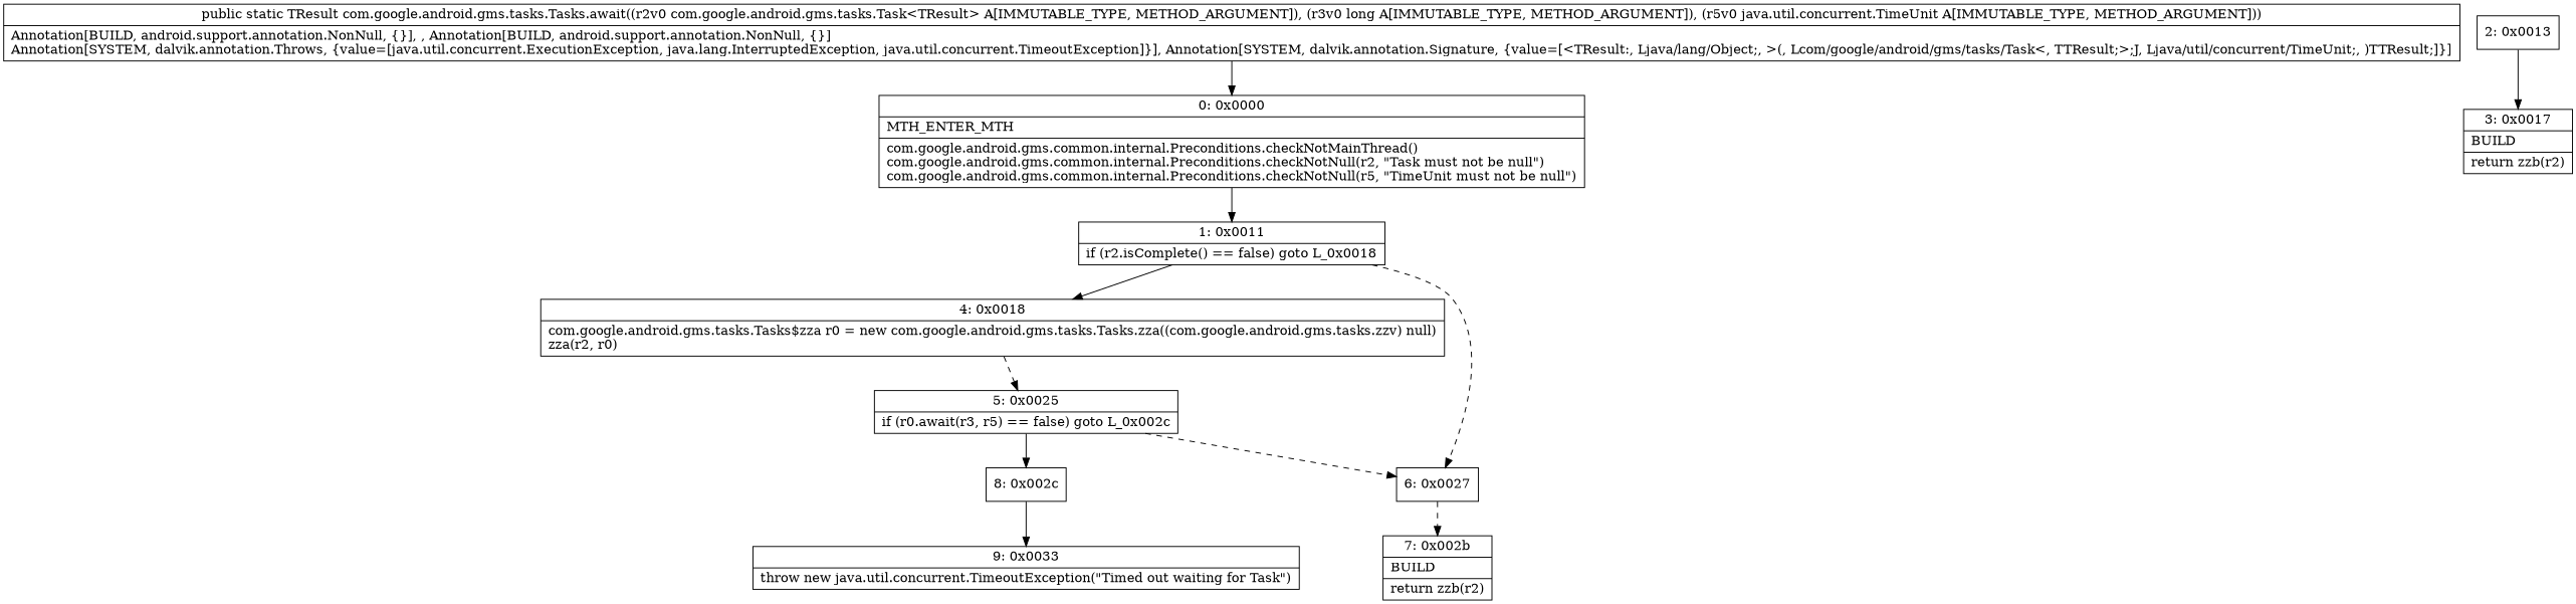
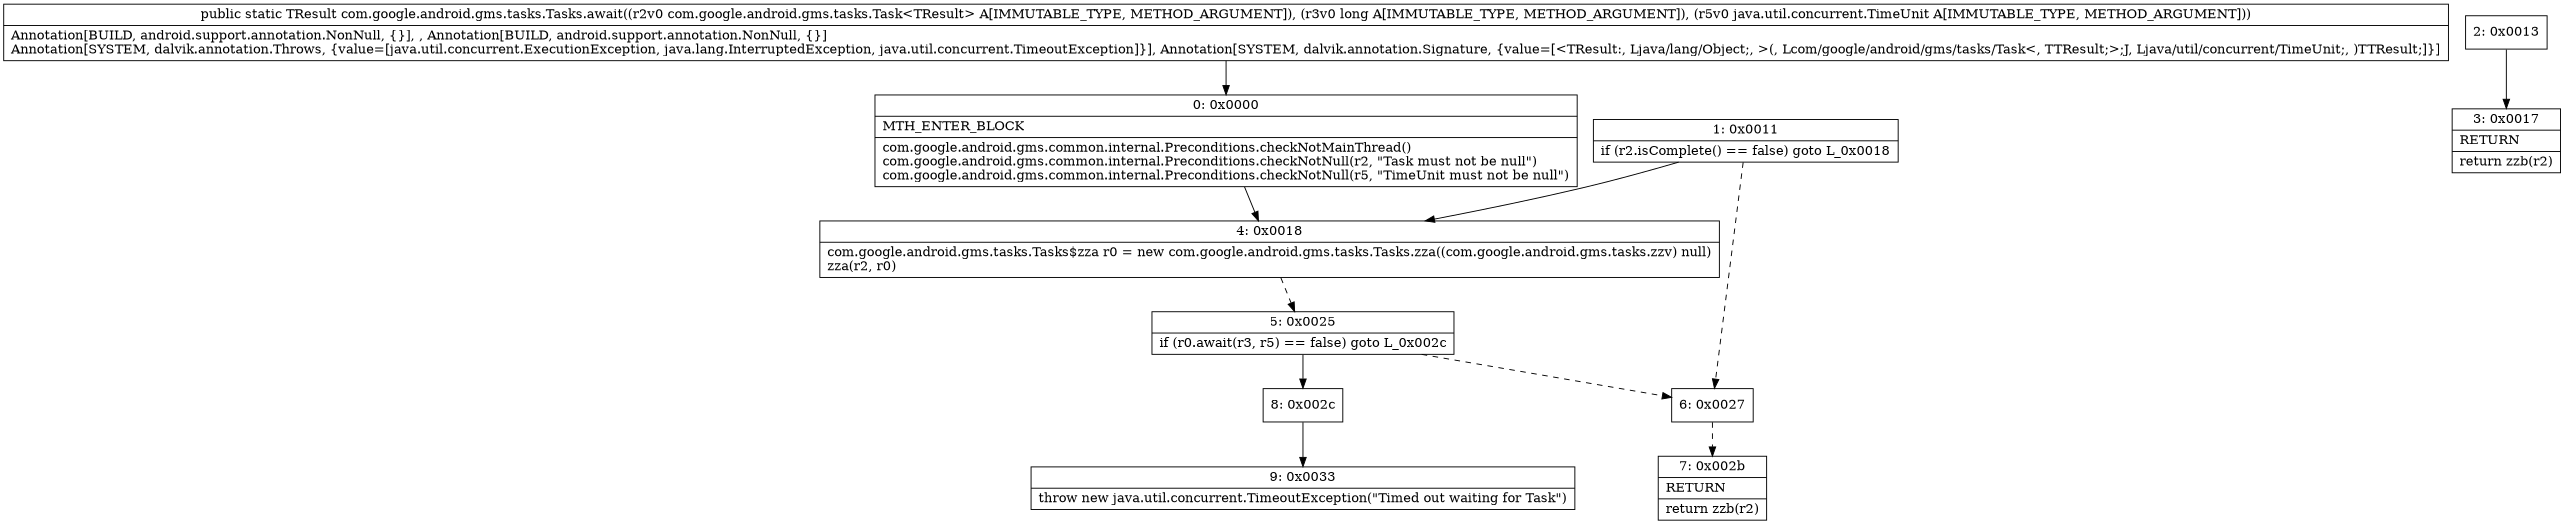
  digraph {
    node [shape=record]
-   n1 [label="{0\:\ 0x0000|MTH_ENTER_MTH\l|com.google.android.gms.common.internal.Preconditions.checkNotMainThread()\lcom.google.android.gms.common.internal.Preconditions.checkNotNull(r2, \"Task must not be null\")\lcom.google.android.gms.common.internal.Preconditions.checkNotNull(r5, \"TimeUnit must not be null\")\l}"]
+   n1 [label="{0\:\ 0x0000|MTH_ENTER_BLOCK\l|com.google.android.gms.common.internal.Preconditions.checkNotMainThread()\lcom.google.android.gms.common.internal.Preconditions.checkNotNull(r2, \"Task must not be null\")\lcom.google.android.gms.common.internal.Preconditions.checkNotNull(r5, \"TimeUnit must not be null\")\l}"]
    n2 [label="{1\:\ 0x0011|if (r2.isComplete() == false) goto L_0x0018\l}"]
    n3 [label="{4\:\ 0x0018|com.google.android.gms.tasks.Tasks$zza r0 = new com.google.android.gms.tasks.Tasks.zza((com.google.android.gms.tasks.zzv) null)\lzza(r2, r0)\l}"]
    n4 [label="{6\:\ 0x0027}"]
    n5 [label="{2\:\ 0x0013}"]
-   n6 [label="{3\:\ 0x0017|BUILD\l|return zzb(r2)\l}"]
+   n6 [label="{3\:\ 0x0017|RETURN\l|return zzb(r2)\l}"]
    n7 [label="{5\:\ 0x0025|if (r0.await(r3, r5) == false) goto L_0x002c\l}"]
    n8 [label="{8\:\ 0x002c}"]
-   n9 [label="{7\:\ 0x002b|BUILD\l|return zzb(r2)\l}"]
+   n9 [label="{7\:\ 0x002b|RETURN\l|return zzb(r2)\l}"]
    n10 [label="{9\:\ 0x0033|throw new java.util.concurrent.TimeoutException(\"Timed out waiting for Task\")\l}"]
    n11 [label="{public static TResult com.google.android.gms.tasks.Tasks.await((r2v0 com.google.android.gms.tasks.Task\<TResult\> A[IMMUTABLE_TYPE, METHOD_ARGUMENT]), (r3v0 long A[IMMUTABLE_TYPE, METHOD_ARGUMENT]), (r5v0 java.util.concurrent.TimeUnit A[IMMUTABLE_TYPE, METHOD_ARGUMENT]))  | Annotation[BUILD, android.support.annotation.NonNull, \{\}], , Annotation[BUILD, android.support.annotation.NonNull, \{\}]\lAnnotation[SYSTEM, dalvik.annotation.Throws, \{value=[java.util.concurrent.ExecutionException, java.lang.InterruptedException, java.util.concurrent.TimeoutException]\}], Annotation[SYSTEM, dalvik.annotation.Signature, \{value=[\<TResult:, Ljava\/lang\/Object;, \>(, Lcom\/google\/android\/gms\/tasks\/Task\<, TTResult;\>;J, Ljava\/util\/concurrent\/TimeUnit;, )TTResult;]\}]\l}"]
-   n1 -> n2
+   n1 -> n3
    n2 -> n3
    n2 -> n4 [style=dashed]
    n3 -> n7 [style=dashed]
    n4 -> n9 [style=dashed]
    n5 -> n6
    n7 -> n4 [style=dashed]
    n7 -> n8
    n8 -> n10
    n11 -> n1
  }
